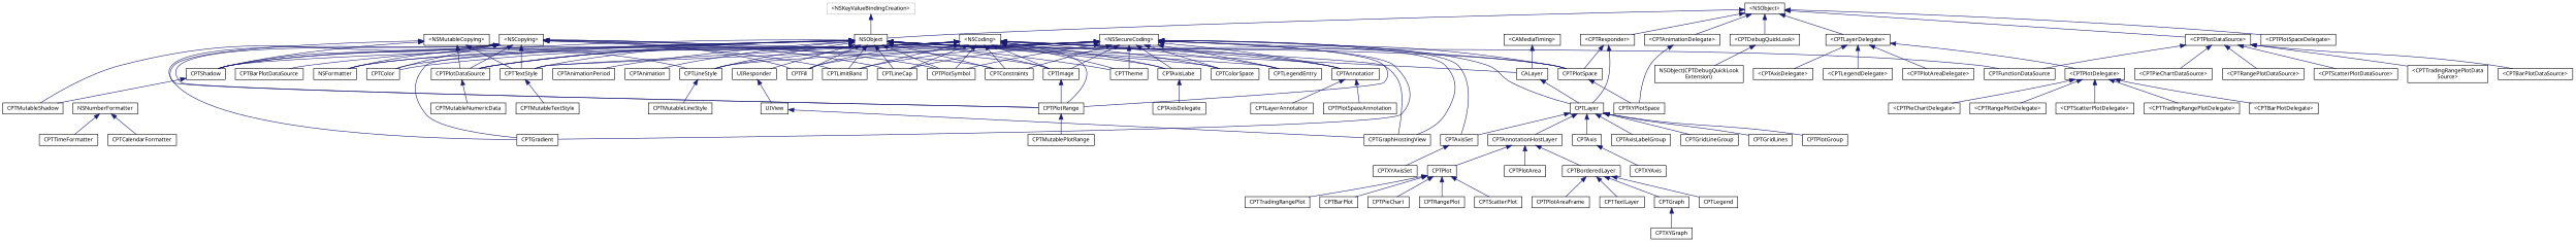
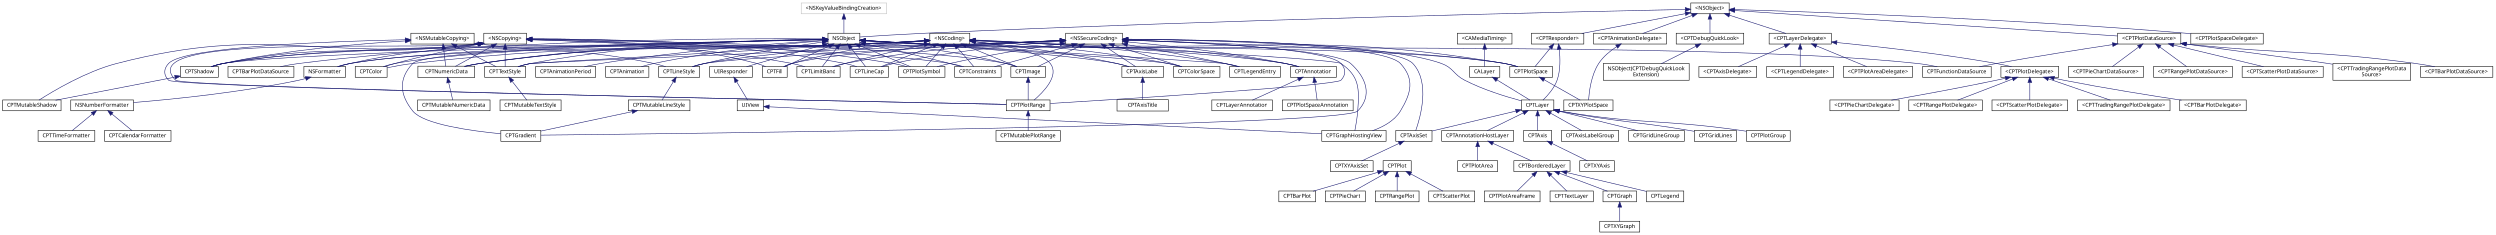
  digraph {
    rankdir=TB
    node [color=black fontname="Lucinda Grande" fontsize=10 shape=record]
    edge [color=midnightblue dir=back fontname="Lucinda Grande" fontsize=10 labelfontname="Lucinda Grande" labelfontsize=10 style=solid]
    n1 [height=0.2 label="\<CAMediaTiming\>" width=0.4]
    n2 [height=0.2 label=CALayer width=0.4]
    n3 [height=0.2 label=CPTLayer width=0.4]
    n4 [height=0.2 label=CPTAnnotationHostLayer width=0.4]
    n5 [height=0.2 label=CPTAxis width=0.4]
    n6 [height=0.2 label=CPTAxisLabelGroup width=0.4]
    n7 [height=0.2 label=CPTAxisSet width=0.4]
    n8 [height=0.2 label=CPTGridLineGroup width=0.4]
    n9 [height=0.2 label=CPTGridLines width=0.4]
    n10 [height=0.2 label=CPTPlotGroup width=0.4]
    n11 [height=0.2 label=CPTBorderedLayer width=0.4]
    n12 [height=0.2 label=CPTPlot width=0.4]
    n13 [height=0.2 label=CPTPlotArea width=0.4]
    n14 [height=0.2 label=CPTXYAxis width=0.4]
    n15 [height=0.2 label=CPTXYAxisSet width=0.4]
    n16 [height=0.2 label=CPTGraph width=0.4]
    n17 [height=0.2 label=CPTLegend width=0.4]
    n18 [height=0.2 label=CPTPlotAreaFrame width=0.4]
    n19 [height=0.2 label=CPTTextLayer width=0.4]
    n20 [height=0.2 label=CPTBarPlot width=0.4]
    n21 [height=0.2 label=CPTPieChart width=0.4]
    n22 [height=0.2 label=CPTRangePlot width=0.4]
    n23 [height=0.2 label=CPTScatterPlot width=0.4]
-   n24 [height=0.2 label=CPTTradingRangePlot width=0.4]
    n25 [height=0.2 label=CPTXYGraph width=0.4]
    n26 [height=0.2 label="\<NSCoding\>" width=0.4]
    n27 [height=0.2 label=CPTAnnotation width=0.4]
    n28 [height=0.2 label=CPTAxisLabel width=0.4]
    n29 [height=0.2 label=CPTColor width=0.4]
    n30 [height=0.2 label=CPTColorSpace width=0.4]
    n31 [height=0.2 label=CPTConstraints width=0.4]
    n32 [height=0.2 label=CPTFill width=0.4]
    n33 [height=0.2 label=CPTGraphHostingView width=0.4]
    n34 [height=0.2 label=CPTImage width=0.4]
    n35 [height=0.2 label=CPTLegendEntry width=0.4]
    n36 [height=0.2 label=CPTLimitBand width=0.4]
    n37 [height=0.2 label=CPTLineCap width=0.4]
    n38 [height=0.2 label=CPTLineStyle width=0.4]
-   n39 [height=0.2 label=CPTPlotDataSource width=0.4]
+   n39 [height=0.2 label=CPTNumericData width=0.4]
    n40 [height=0.2 label=CPTPlotRange width=0.4]
    n41 [height=0.2 label=CPTPlotSpace width=0.4]
    n42 [height=0.2 label=CPTPlotSymbol width=0.4]
    n43 [height=0.2 label=CPTShadow width=0.4]
    n44 [height=0.2 label=CPTTextStyle width=0.4]
-   n45 [height=0.2 label=CPTTheme width=0.4]
    n46 [height=0.2 label=NSFormatter width=0.4]
    n47 [height=0.2 label=CPTLayerAnnotation width=0.4]
    n48 [height=0.2 label=CPTPlotSpaceAnnotation width=0.4]
-   n49 [height=0.2 label=CPTAxisDelegate width=0.4]
+   n49 [height=0.2 label=CPTAxisTitle width=0.4]
    n50 [height=0.2 label=CPTGradient width=0.4]
    n51 [height=0.2 label=CPTMutableLineStyle width=0.4]
    n52 [height=0.2 label=CPTMutableNumericData width=0.4]
    n53 [height=0.2 label=CPTMutablePlotRange width=0.4]
    n54 [height=0.2 label=CPTXYPlotSpace width=0.4]
    n55 [height=0.2 label=CPTMutableShadow width=0.4]
    n56 [height=0.2 label=CPTMutableTextStyle width=0.4]
    n57 [height=0.2 label=NSNumberFormatter width=0.4]
    n58 [height=0.2 label=CPTCalendarFormatter width=0.4]
    n59 [height=0.2 label=CPTTimeFormatter width=0.4]
    n60 [height=0.2 label="\<NSCopying\>" width=0.4]
    n61 [color=grey75 height=0.2 label="\<NSKeyValueBindingCreation\>" width=0.4]
    n62 [height=0.2 label=NSObject width=0.4]
    n63 [height=0.2 label=CPTAnimation width=0.4]
    n64 [height=0.2 label=CPTBarPlotDataSource width=0.4]
    n65 [height=0.2 label=CPTAnimationPeriod width=0.4]
    n66 [height=0.2 label=CPTFunctionDataSource width=0.4]
    n67 [height=0.2 label=UIResponder width=0.4]
    n68 [height=0.2 label=UIView width=0.4]
    n69 [height=0.2 label="\<NSMutableCopying\>" width=0.4]
    n70 [height=0.2 label="\<NSObject\>" width=0.4]
    n71 [height=0.2 label="\<CPTAnimationDelegate\>" width=0.4]
    n72 [height=0.2 label="\<CPTDebugQuickLook\>" width=0.4]
    n73 [height=0.2 label="\<CPTLayerDelegate\>" width=0.4]
    n74 [height=0.2 label="\<CPTPlotDataSource\>" width=0.4]
    n75 [height=0.2 label="\<CPTPlotSpaceDelegate\>" width=0.4]
    n76 [height=0.2 label="\<CPTResponder\>" width=0.4]
    n77 [height=0.2 label="NSObject(CPTDebugQuickLook\lExtension)" width=0.4]
    n78 [height=0.2 label="\<CPTAxisDelegate\>" width=0.4]
    n79 [height=0.2 label="\<CPTLegendDelegate\>" width=0.4]
    n80 [height=0.2 label="\<CPTPlotAreaDelegate\>" width=0.4]
    n81 [height=0.2 label="\<CPTPlotDelegate\>" width=0.4]
    n82 [height=0.2 label="\<CPTBarPlotDataSource\>" width=0.4]
    n83 [height=0.2 label="\<CPTPieChartDataSource\>" width=0.4]
    n84 [height=0.2 label="\<CPTRangePlotDataSource\>" width=0.4]
    n85 [height=0.2 label="\<CPTScatterPlotDataSource\>" width=0.4]
    n86 [height=0.2 label="\<CPTTradingRangePlotData\lSource\>" width=0.4]
    n87 [height=0.2 label="\<CPTBarPlotDelegate\>" width=0.4]
    n88 [height=0.2 label="\<CPTPieChartDelegate\>" width=0.4]
    n89 [height=0.2 label="\<CPTRangePlotDelegate\>" width=0.4]
    n90 [height=0.2 label="\<CPTScatterPlotDelegate\>" width=0.4]
    n91 [height=0.2 label="\<CPTTradingRangePlotDelegate\>" width=0.4]
    n92 [height=0.2 label="\<NSSecureCoding\>" width=0.4]
    n1 -> n2
    n2 -> n3
    n3 -> n4
    n3 -> n5
    n3 -> n6
    n3 -> n7
    n3 -> n8
    n3 -> n9
    n3 -> n10
    n4 -> n11
-   n4 -> n12
    n4 -> n13
    n5 -> n14
    n7 -> n15
    n11 -> n16
    n11 -> n17
    n11 -> n18
    n11 -> n19
    n12 -> n20
    n12 -> n21
    n12 -> n22
    n12 -> n23
-   n12 -> n24
    n16 -> n25
    n26 -> n27
    n26 -> n28
    n26 -> n29
    n26 -> n30
    n26 -> n31
    n26 -> n32
    n26 -> n33
    n26 -> n34
    n26 -> n35
    n26 -> n36
    n26 -> n37
    n26 -> n38
    n26 -> n39
    n26 -> n40
    n26 -> n41
    n26 -> n42
    n26 -> n43
    n26 -> n44
-   n26 -> n45
    n26 -> n46
    n27 -> n47
    n27 -> n48
    n28 -> n49
    n34 -> n40
    n38 -> n51
    n39 -> n52
    n40 -> n53
    n41 -> n54
    n43 -> n55
    n44 -> n56
+   n46 -> n57
    n57 -> n58
    n57 -> n59
    n60 -> n29
    n60 -> n31
    n60 -> n32
    n60 -> n34
    n60 -> n36
    n60 -> n37
    n60 -> n39
    n60 -> n40
    n60 -> n42
    n60 -> n43
    n60 -> n44
    n60 -> n46
-   n60 -> n50
+   n51 -> n50
    n60 -> n55
    n61 -> n62
-   n62 -> n2
    n62 -> n27
    n62 -> n28
    n62 -> n29
    n62 -> n30
    n62 -> n31
    n62 -> n32
    n62 -> n34
    n62 -> n35
    n62 -> n36
    n62 -> n37
    n62 -> n38
    n62 -> n39
    n62 -> n41
    n62 -> n42
    n62 -> n43
    n62 -> n44
-   n62 -> n45
    n62 -> n46
    n62 -> n50
    n62 -> n63
    n62 -> n64
    n62 -> n65
    n62 -> n66
    n62 -> n67
    n67 -> n68
    n68 -> n33
    n69 -> n38
    n69 -> n39
    n69 -> n40
    n69 -> n43
    n69 -> n44
    n70 -> n62
    n70 -> n71
    n70 -> n72
    n70 -> n73
    n70 -> n74
    n70 -> n75
    n70 -> n76
    n71 -> n54
    n72 -> n77
    n73 -> n78
    n73 -> n79
    n73 -> n80
    n73 -> n81
    n74 -> n66
    n74 -> n82
    n74 -> n83
    n74 -> n84
    n74 -> n85
    n74 -> n86
    n76 -> n3
    n76 -> n41
    n81 -> n87
    n81 -> n88
    n81 -> n89
    n81 -> n90
    n81 -> n91
    n92 -> n3
    n92 -> n7
    n92 -> n27
    n92 -> n28
    n92 -> n30
    n92 -> n31
    n92 -> n32
    n92 -> n33
    n92 -> n34
    n92 -> n35
    n92 -> n36
    n92 -> n37
    n92 -> n38
    n92 -> n39
    n92 -> n40
    n92 -> n41
    n92 -> n42
    n92 -> n43
    n92 -> n44
-   n92 -> n45
    n92 -> n50
  }
